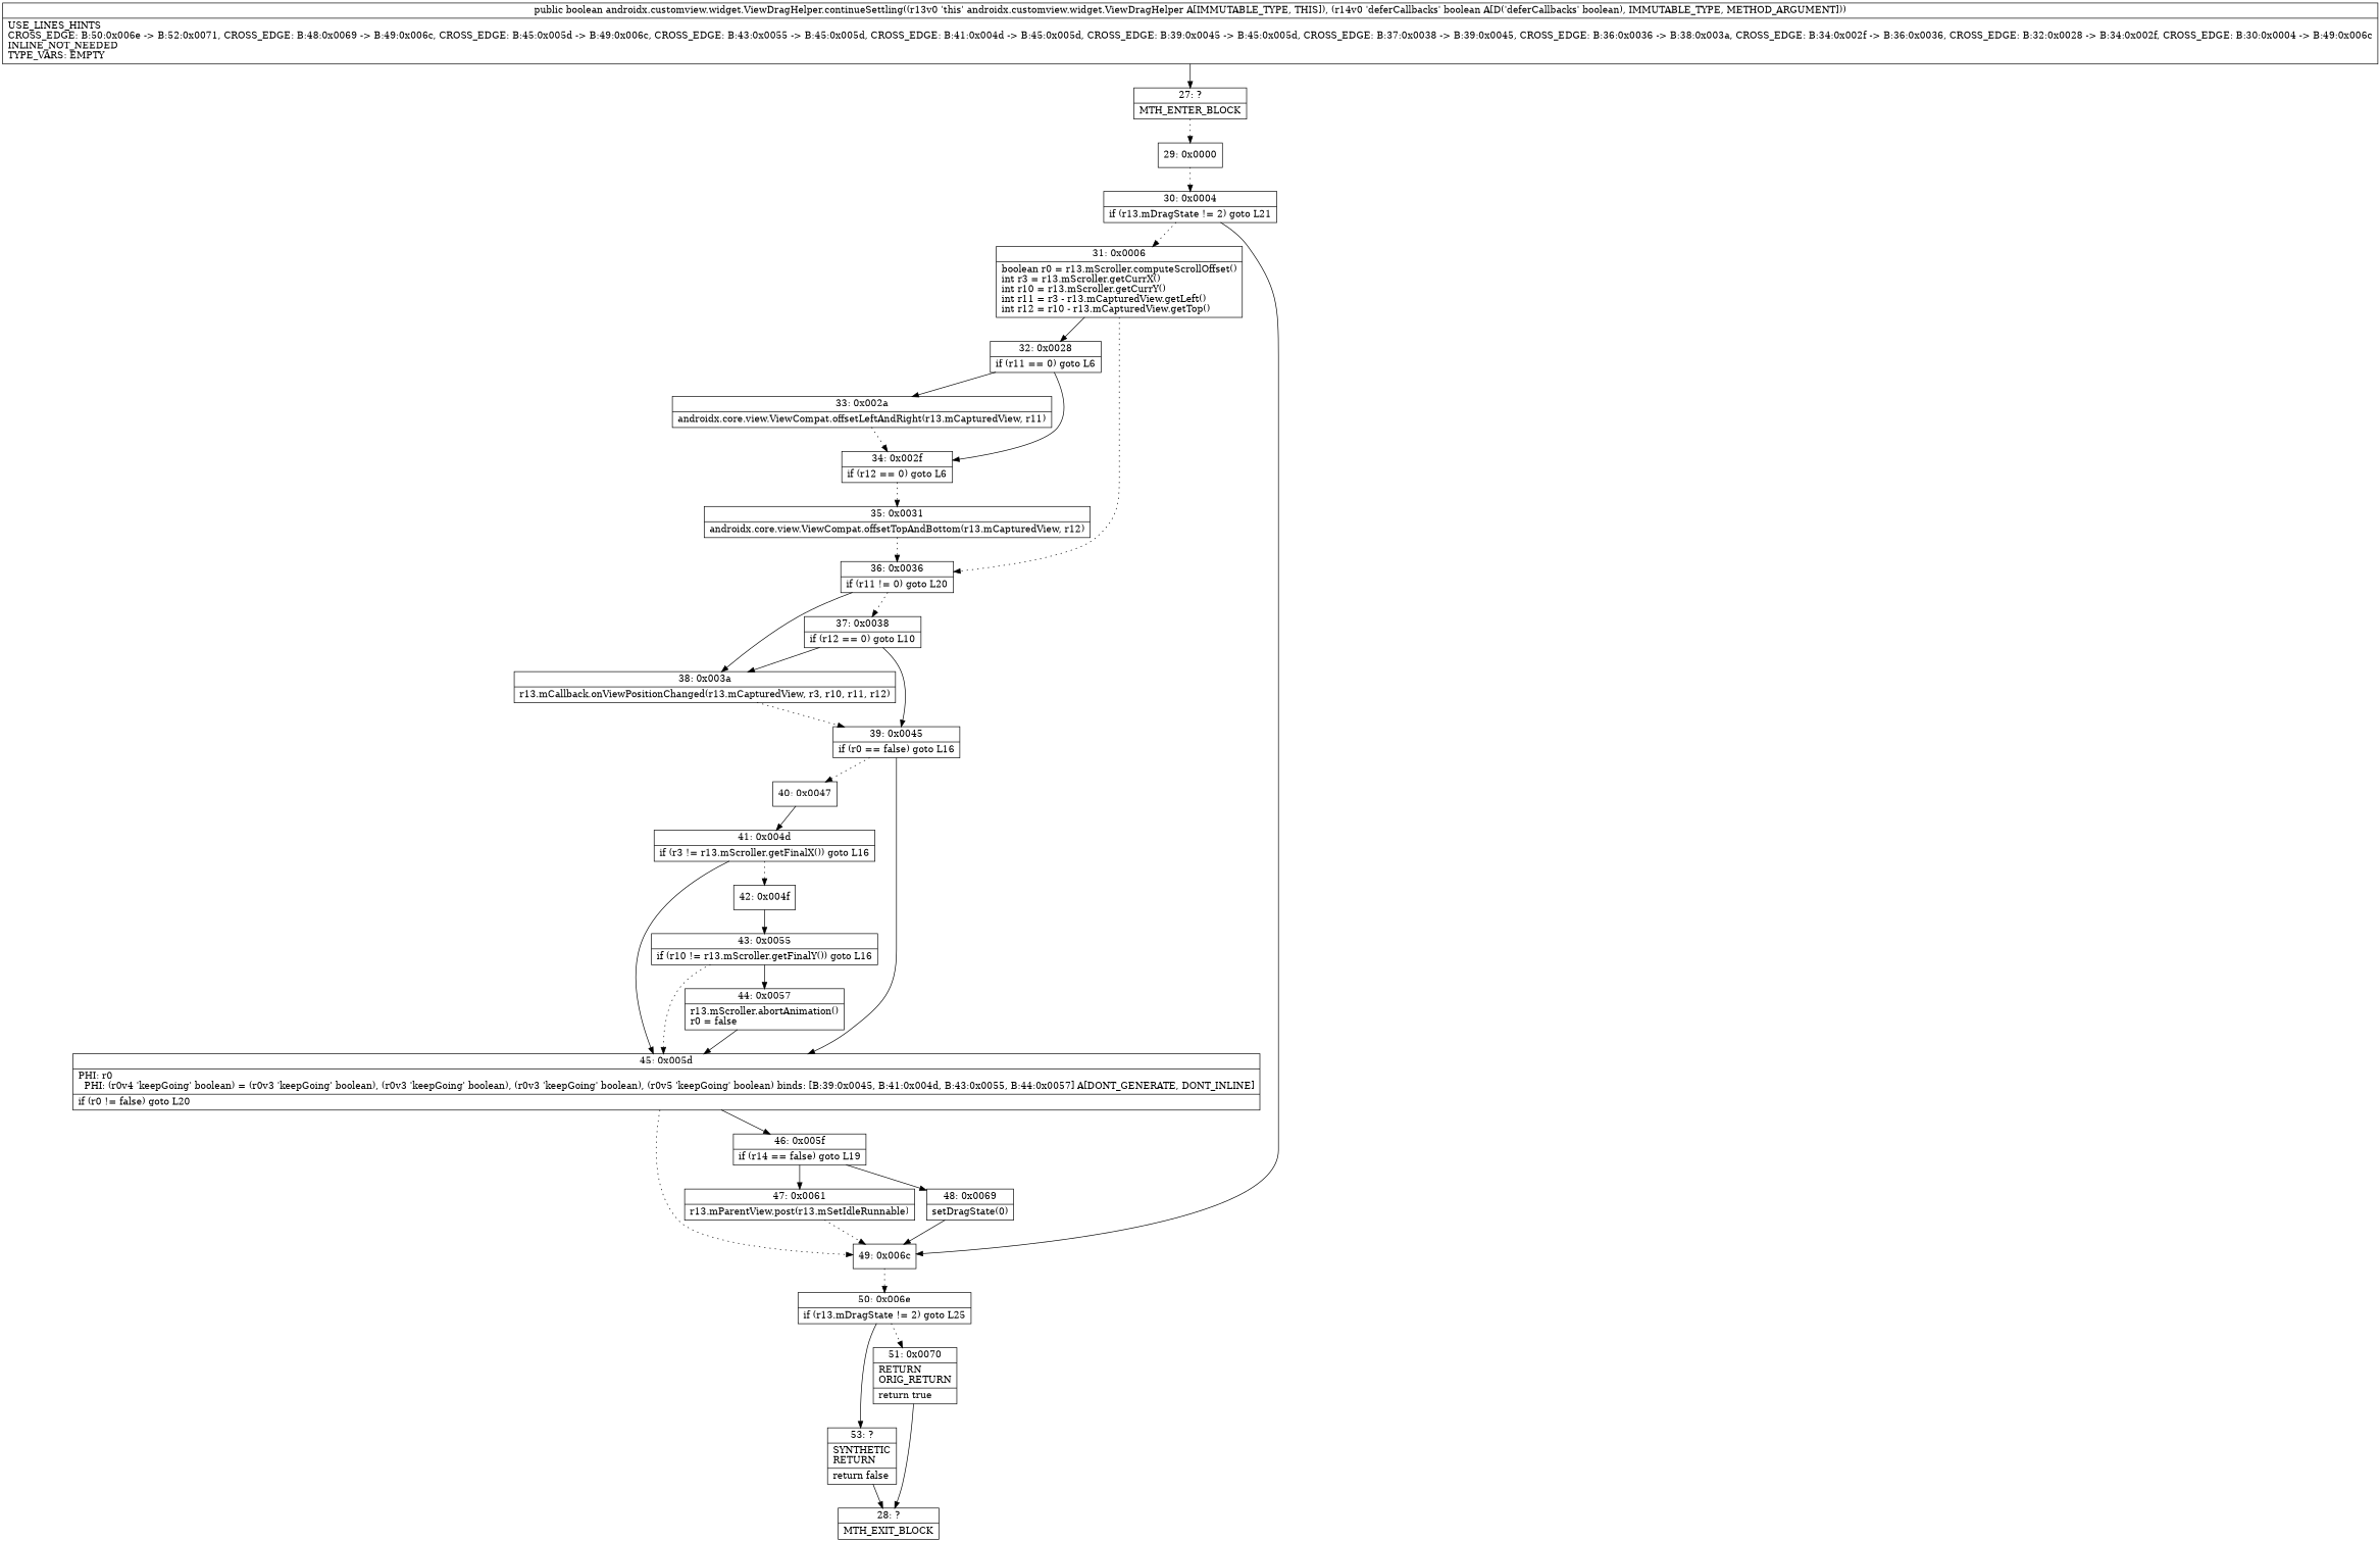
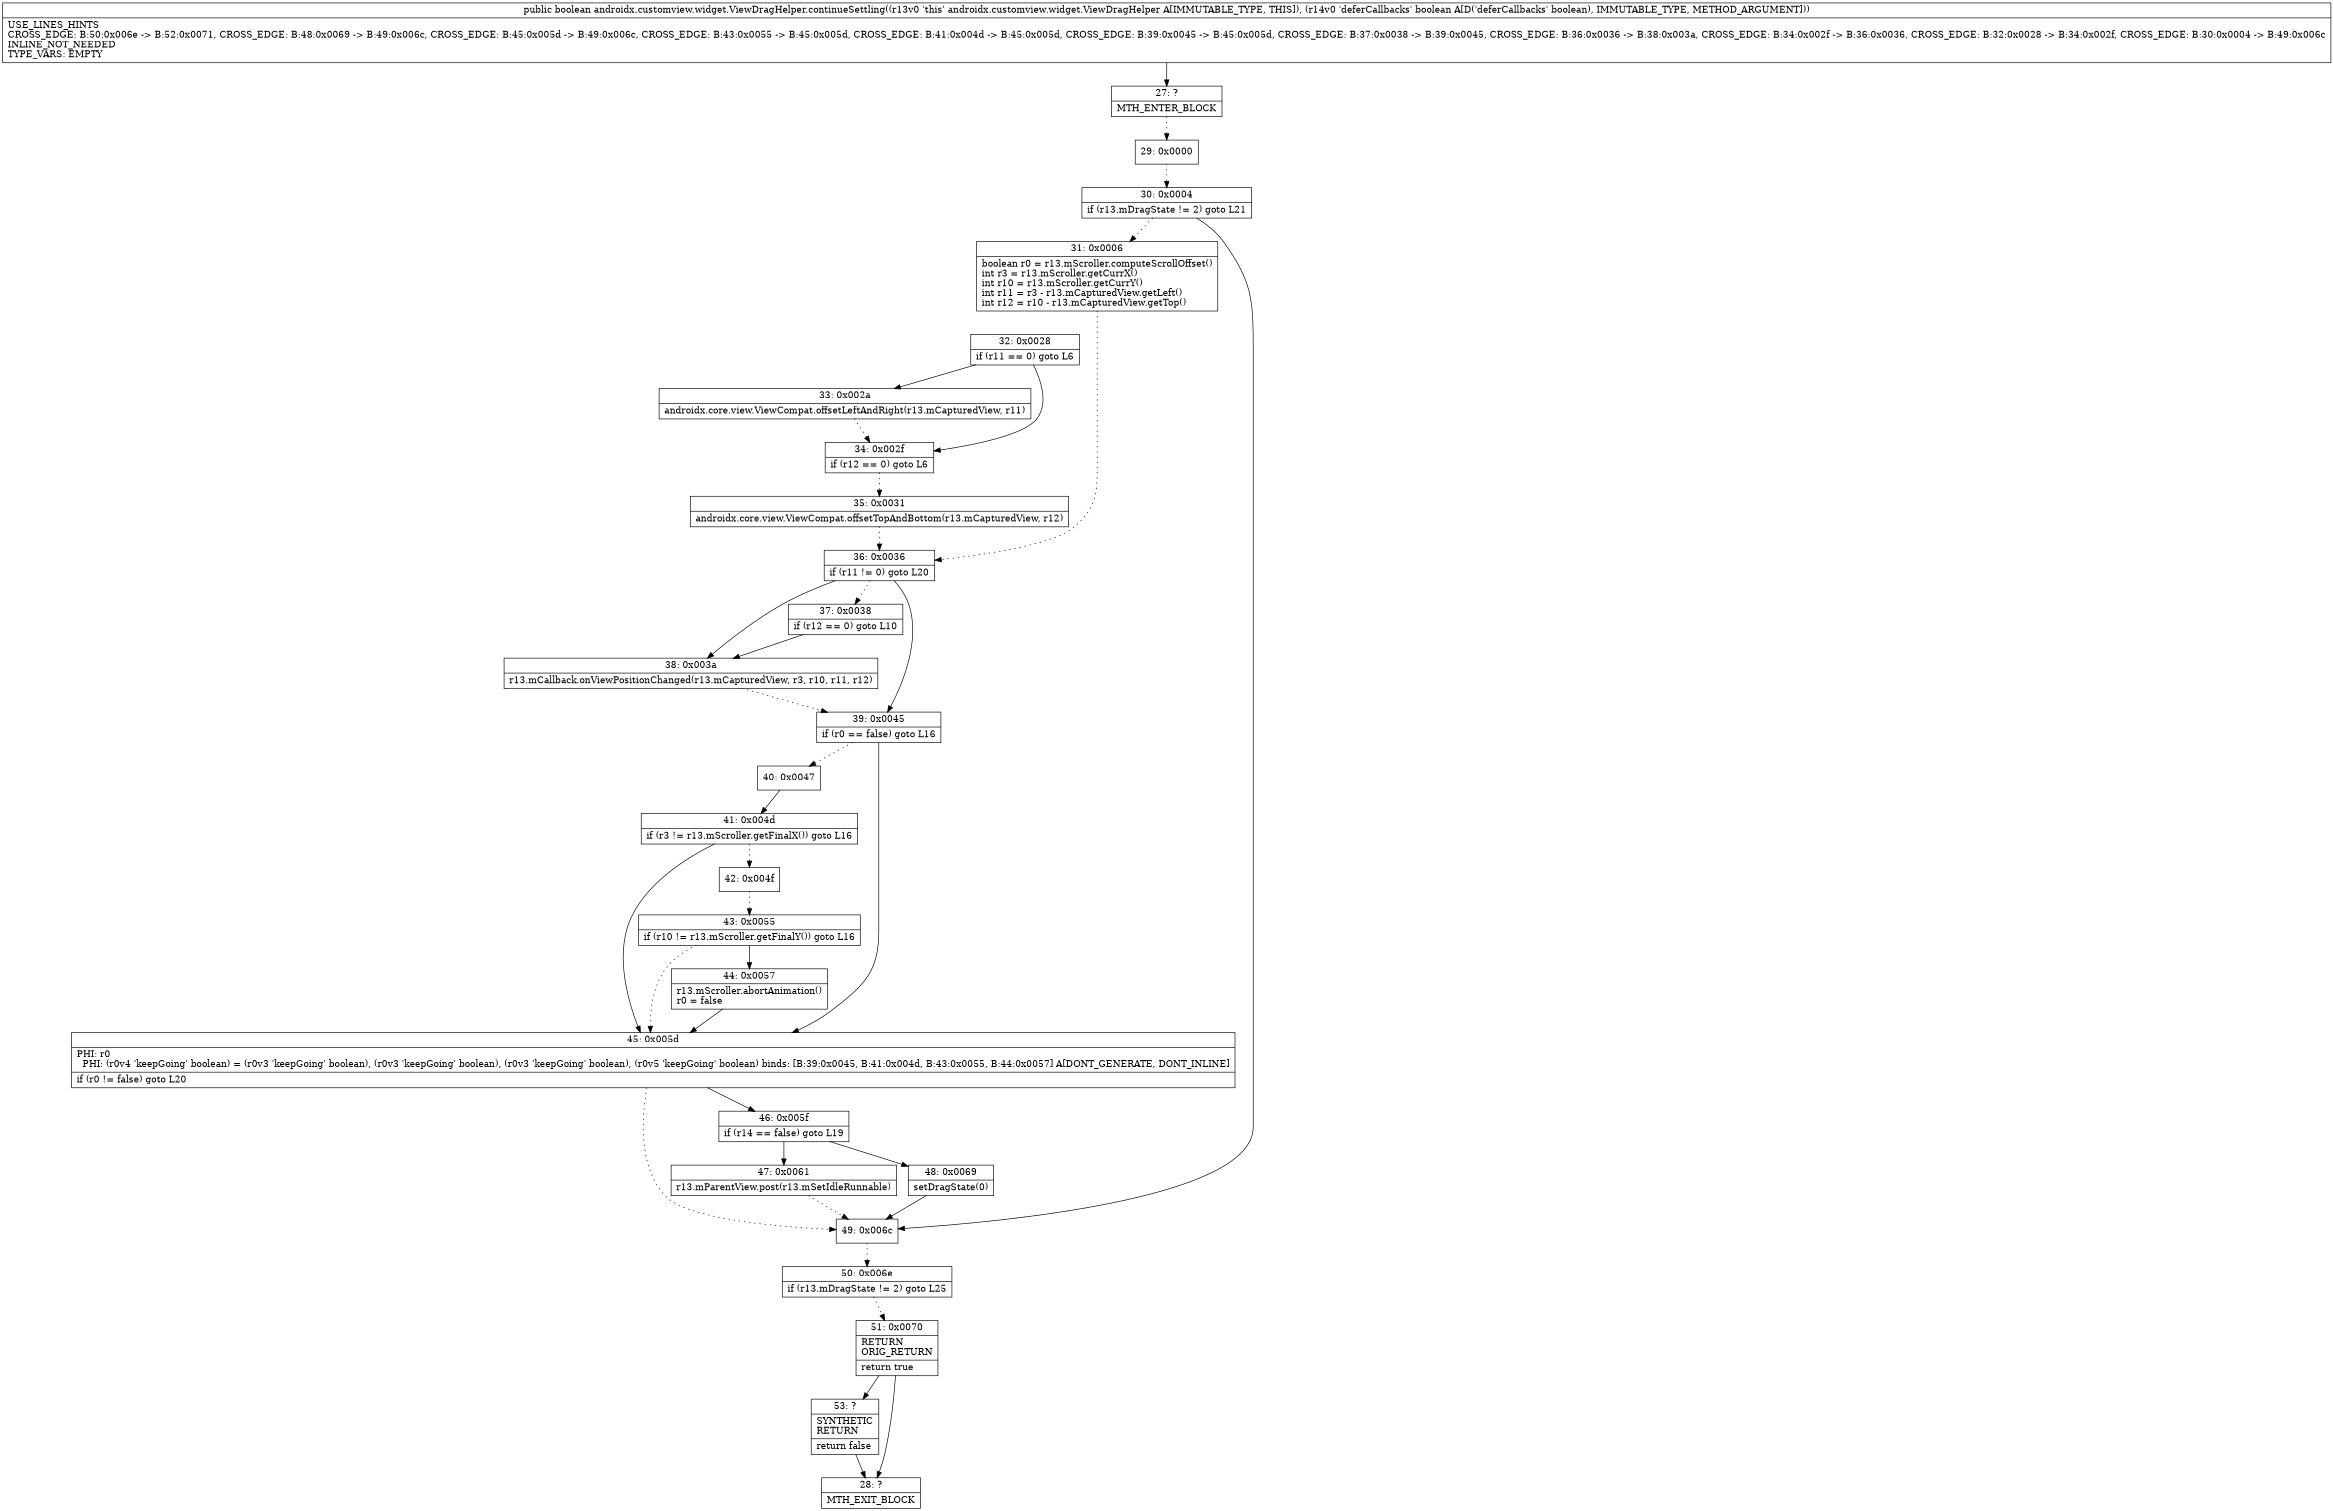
  digraph {
    node [shape=record]
    edge [style=solid]
    n1 [label="{27\:\ ?|MTH_ENTER_BLOCK\l}"]
    n2 [label="{29\:\ 0x0000}"]
    n3 [label="{30\:\ 0x0004|if (r13.mDragState != 2) goto L21\l}"]
    n4 [label="{31\:\ 0x0006|boolean r0 = r13.mScroller.computeScrollOffset()\lint r3 = r13.mScroller.getCurrX()\lint r10 = r13.mScroller.getCurrY()\lint r11 = r3 \- r13.mCapturedView.getLeft()\lint r12 = r10 \- r13.mCapturedView.getTop()\l}"]
    n5 [label="{49\:\ 0x006c}"]
    n6 [label="{32\:\ 0x0028|if (r11 == 0) goto L6\l}"]
    n7 [label="{36\:\ 0x0036|if (r11 != 0) goto L20\l}"]
    n8 [label="{50\:\ 0x006e|if (r13.mDragState != 2) goto L25\l}"]
    n9 [label="{33\:\ 0x002a|androidx.core.view.ViewCompat.offsetLeftAndRight(r13.mCapturedView, r11)\l}"]
    n10 [label="{34\:\ 0x002f|if (r12 == 0) goto L6\l}"]
    n11 [label="{35\:\ 0x0031|androidx.core.view.ViewCompat.offsetTopAndBottom(r13.mCapturedView, r12)\l}"]
    n12 [label="{37\:\ 0x0038|if (r12 == 0) goto L10\l}"]
    n13 [label="{38\:\ 0x003a|r13.mCallback.onViewPositionChanged(r13.mCapturedView, r3, r10, r11, r12)\l}"]
    n14 [label="{39\:\ 0x0045|if (r0 == false) goto L16\l}"]
    n15 [label="{40\:\ 0x0047}"]
    n16 [label="{45\:\ 0x005d|PHI: r0 \l  PHI: (r0v4 'keepGoing' boolean) = (r0v3 'keepGoing' boolean), (r0v3 'keepGoing' boolean), (r0v3 'keepGoing' boolean), (r0v5 'keepGoing' boolean) binds: [B:39:0x0045, B:41:0x004d, B:43:0x0055, B:44:0x0057] A[DONT_GENERATE, DONT_INLINE]\l|if (r0 != false) goto L20\l}"]
    n17 [label="{41\:\ 0x004d|if (r3 != r13.mScroller.getFinalX()) goto L16\l}"]
    n18 [label="{46\:\ 0x005f|if (r14 == false) goto L19\l}"]
    n19 [label="{42\:\ 0x004f}"]
    n20 [label="{43\:\ 0x0055|if (r10 != r13.mScroller.getFinalY()) goto L16\l}"]
    n21 [label="{44\:\ 0x0057|r13.mScroller.abortAnimation()\lr0 = false\l}"]
    n22 [label="{47\:\ 0x0061|r13.mParentView.post(r13.mSetIdleRunnable)\l}"]
    n23 [label="{48\:\ 0x0069|setDragState(0)\l}"]
    n24 [label="{51\:\ 0x0070|RETURN\lORIG_RETURN\l|return true\l}"]
    n25 [label="{53\:\ ?|SYNTHETIC\lRETURN\l|return false\l}"]
    n26 [label="{28\:\ ?|MTH_EXIT_BLOCK\l}"]
    n27 [label="{public boolean androidx.customview.widget.ViewDragHelper.continueSettling((r13v0 'this' androidx.customview.widget.ViewDragHelper A[IMMUTABLE_TYPE, THIS]), (r14v0 'deferCallbacks' boolean A[D('deferCallbacks' boolean), IMMUTABLE_TYPE, METHOD_ARGUMENT]))  | USE_LINES_HINTS\lCROSS_EDGE: B:50:0x006e \-\> B:52:0x0071, CROSS_EDGE: B:48:0x0069 \-\> B:49:0x006c, CROSS_EDGE: B:45:0x005d \-\> B:49:0x006c, CROSS_EDGE: B:43:0x0055 \-\> B:45:0x005d, CROSS_EDGE: B:41:0x004d \-\> B:45:0x005d, CROSS_EDGE: B:39:0x0045 \-\> B:45:0x005d, CROSS_EDGE: B:37:0x0038 \-\> B:39:0x0045, CROSS_EDGE: B:36:0x0036 \-\> B:38:0x003a, CROSS_EDGE: B:34:0x002f \-\> B:36:0x0036, CROSS_EDGE: B:32:0x0028 \-\> B:34:0x002f, CROSS_EDGE: B:30:0x0004 \-\> B:49:0x006c\lINLINE_NOT_NEEDED\lTYPE_VARS: EMPTY\l}"]
    n1 -> n2 [style=dotted]
    n2 -> n3 [style=dotted]
    n3 -> n4 [style=dotted]
    n3 -> n5
-   n4 -> n6
    n4 -> n7 [style=dotted]
    n5 -> n8 [style=dotted]
    n6 -> n9
    n6 -> n10
    n7 -> n12 [style=dotted]
    n7 -> n13
    n8 -> n24 [style=dotted]
-   n8 -> n25
+   n24 -> n25
    n9 -> n10 [style=dotted]
    n10 -> n11 [style=dotted]
    n11 -> n7 [style=dotted]
    n12 -> n13
-   n12 -> n14
+   n7 -> n14
    n13 -> n14 [style=dotted]
    n14 -> n15 [style=dotted]
    n14 -> n16
    n15 -> n17
    n16 -> n5 [style=dotted]
    n16 -> n18
    n17 -> n16
    n17 -> n19 [style=dotted]
    n18 -> n22
    n18 -> n23
-   n19 -> n20
+   n19 -> n20 [style=dotted]
    n20 -> n16 [style=dotted]
    n20 -> n21
    n21 -> n16
    n22 -> n5 [style=dotted]
    n23 -> n5
    n24 -> n26
    n25 -> n26
    n27 -> n1
  }
